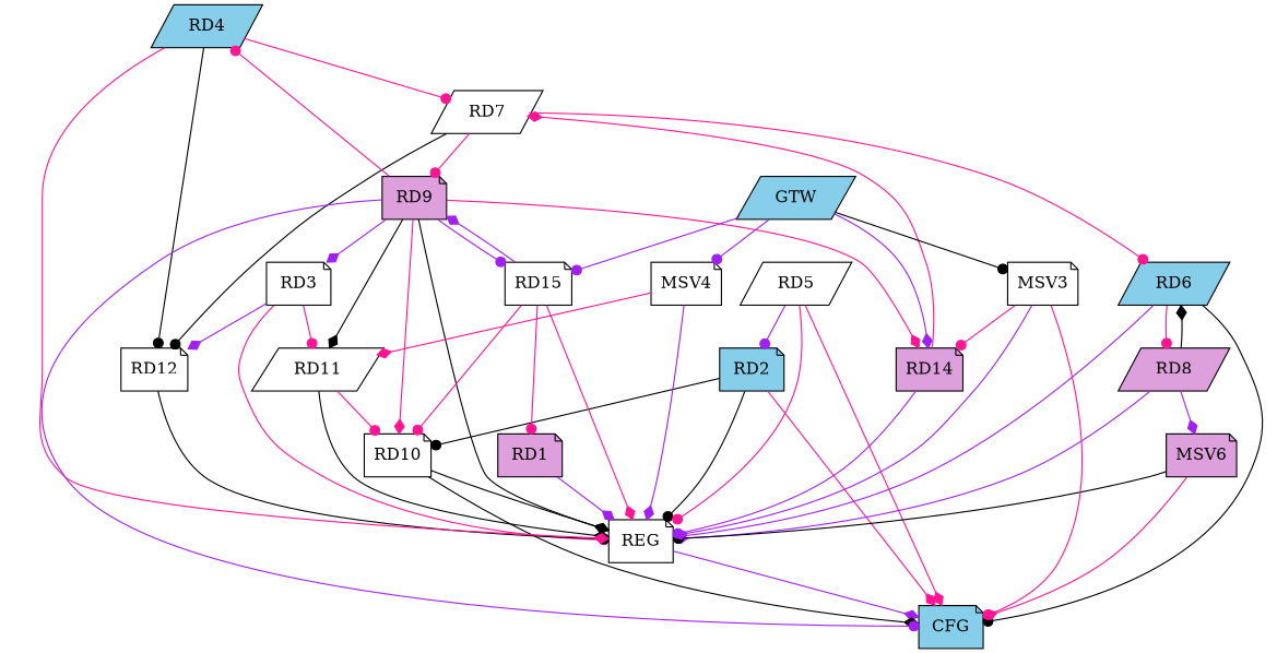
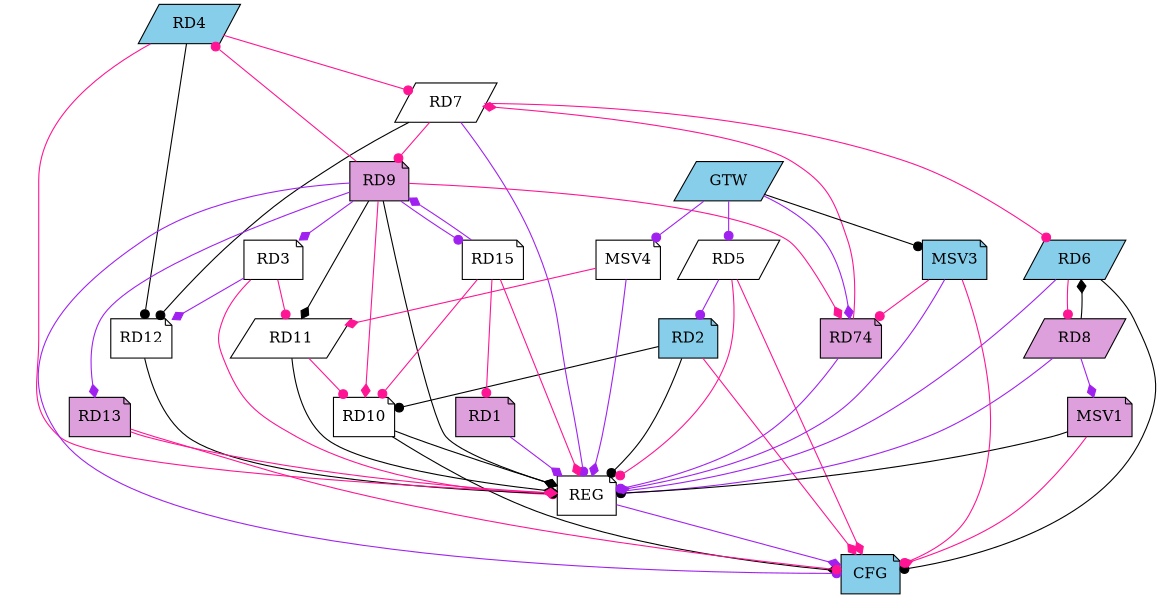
  strict digraph {
    node [fillcolor=white shape=note style=filled]
    edge [arrowhead=dot color=deeppink]
    n1 [fillcolor=plum label=RD1]
    n2 [label=REG]
    n3 [fillcolor=skyblue label=CFG]
    n4 [fillcolor=skyblue label=RD2]
    n5 [label=RD10]
    n6 [label=RD3]
    n7 [label=RD11 shape=parallelogram]
    n8 [label=RD12]
    n9 [fillcolor=skyblue label=RD4 shape=parallelogram]
    n10 [label=RD7 shape=parallelogram]
    n11 [fillcolor=skyblue label=RD6 shape=parallelogram]
    n12 [fillcolor=plum label=RD9]
    n13 [label=RD5 shape=parallelogram]
    n14 [fillcolor=plum label=RD8 shape=parallelogram]
-   n15 [fillcolor=plum label=MSV6]
-   n17 [fillcolor=plum label=RD14]
+   n15 [fillcolor=plum label=MSV1]
+   n16 [fillcolor=plum label=RD13]
+   n17 [fillcolor=plum label=RD74]
    n18 [label=RD15]
    n19 [fillcolor=skyblue label=GTW shape=parallelogram]
-   n20 [label=MSV3]
+   n20 [fillcolor=skyblue label=MSV3]
    n21 [label=MSV4]
    n1 -> n2 [arrowhead=diamond color=purple]
    n2 -> n3 [arrowhead=diamond color=purple]
    n4 -> n2 [color=black]
    n4 -> n3 [arrowhead=diamond]
    n4 -> n5 [color=black]
    n5 -> n2 [arrowhead=diamond color=black]
    n5 -> n3 [arrowhead=diamond color=black]
    n6 -> n2
    n6 -> n7
    n6 -> n8 [arrowhead=diamond color=purple]
    n7 -> n2 [arrowhead=diamond color=black]
    n7 -> n5
    n8 -> n2 [color=black]
    n9 -> n2 [arrowhead=diamond]
    n9 -> n8 [color=black]
    n9 -> n10
+   n10 -> n2 [color=purple]
    n10 -> n8 [color=black]
    n10 -> n11
    n10 -> n12
    n11 -> n2 [color=purple]
    n11 -> n3 [color=black]
    n11 -> n14
    n12 -> n2 [arrowhead=diamond color=black]
    n12 -> n3 [color=purple]
    n12 -> n5 [arrowhead=diamond]
    n12 -> n6 [arrowhead=diamond color=purple]
    n12 -> n7 [arrowhead=diamond color=black]
    n12 -> n9
+   n12 -> n16 [arrowhead=diamond color=purple]
    n12 -> n17 [arrowhead=diamond]
    n12 -> n18 [color=purple]
    n13 -> n2
    n13 -> n3 [arrowhead=diamond]
    n13 -> n4 [color=purple]
-   n14 -> n2 [arrowhead=diamond color=purple]
+   n14 -> n2 [color=purple]
    n14 -> n11 [arrowhead=diamond color=black]
    n14 -> n15 [arrowhead=diamond color=purple]
    n15 -> n2 [color=black]
    n15 -> n3 [arrowhead=diamond]
+   n16 -> n2 [arrowhead=diamond]
+   n16 -> n3
    n17 -> n2 [color=purple]
    n17 -> n10 [arrowhead=diamond]
    n18 -> n1
    n18 -> n2 [arrowhead=diamond]
    n18 -> n5
    n18 -> n12 [arrowhead=diamond color=purple]
-   n19 -> n18 [color=purple]
+   n19 -> n13 [color=purple]
    n19 -> n17 [arrowhead=diamond color=purple]
    n19 -> n20 [color=black]
    n19 -> n21 [color=purple]
    n20 -> n2 [arrowhead=diamond color=purple]
    n20 -> n3
    n20 -> n17
    n21 -> n2 [arrowhead=diamond color=purple]
    n21 -> n7 [arrowhead=diamond]
  }
